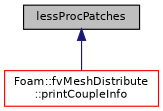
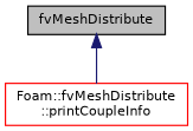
  digraph {
    rankdir=TB
    node [fontname=Helvetica fontsize=10 shape=record]
-   n1 [color=black fillcolor=grey75 fontcolor=black height=0.2 label=lessProcPatches style=filled width=0.4]
+   n1 [color=black fillcolor=grey75 fontcolor=black height=0.2 label=fvMeshDistribute style=filled width=0.4]
    n2 [color=red height=0.2 label="Foam::fvMeshDistribute\l::printCoupleInfo" width=0.4]
    n1 -> n2 [color=midnightblue dir=back fontname=Helvetica fontsize=10 labelfontname=Helvetica labelfontsize=10 style=solid]
  }
